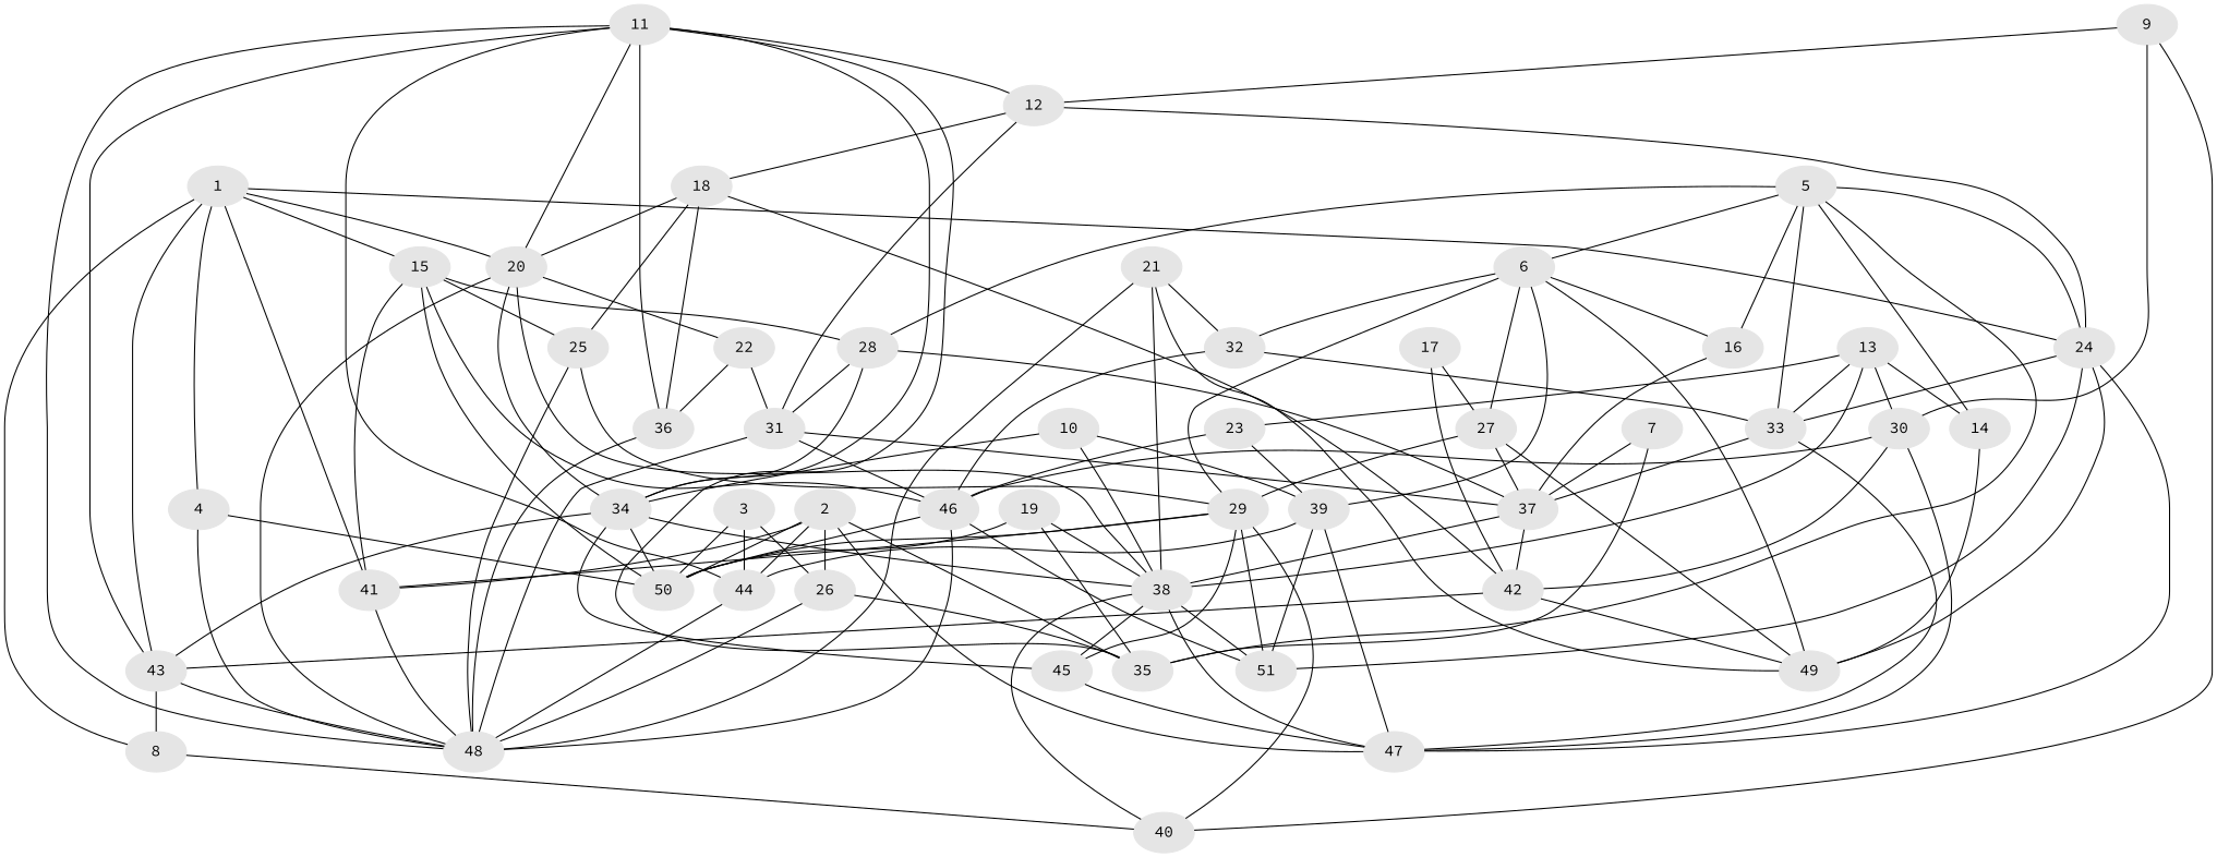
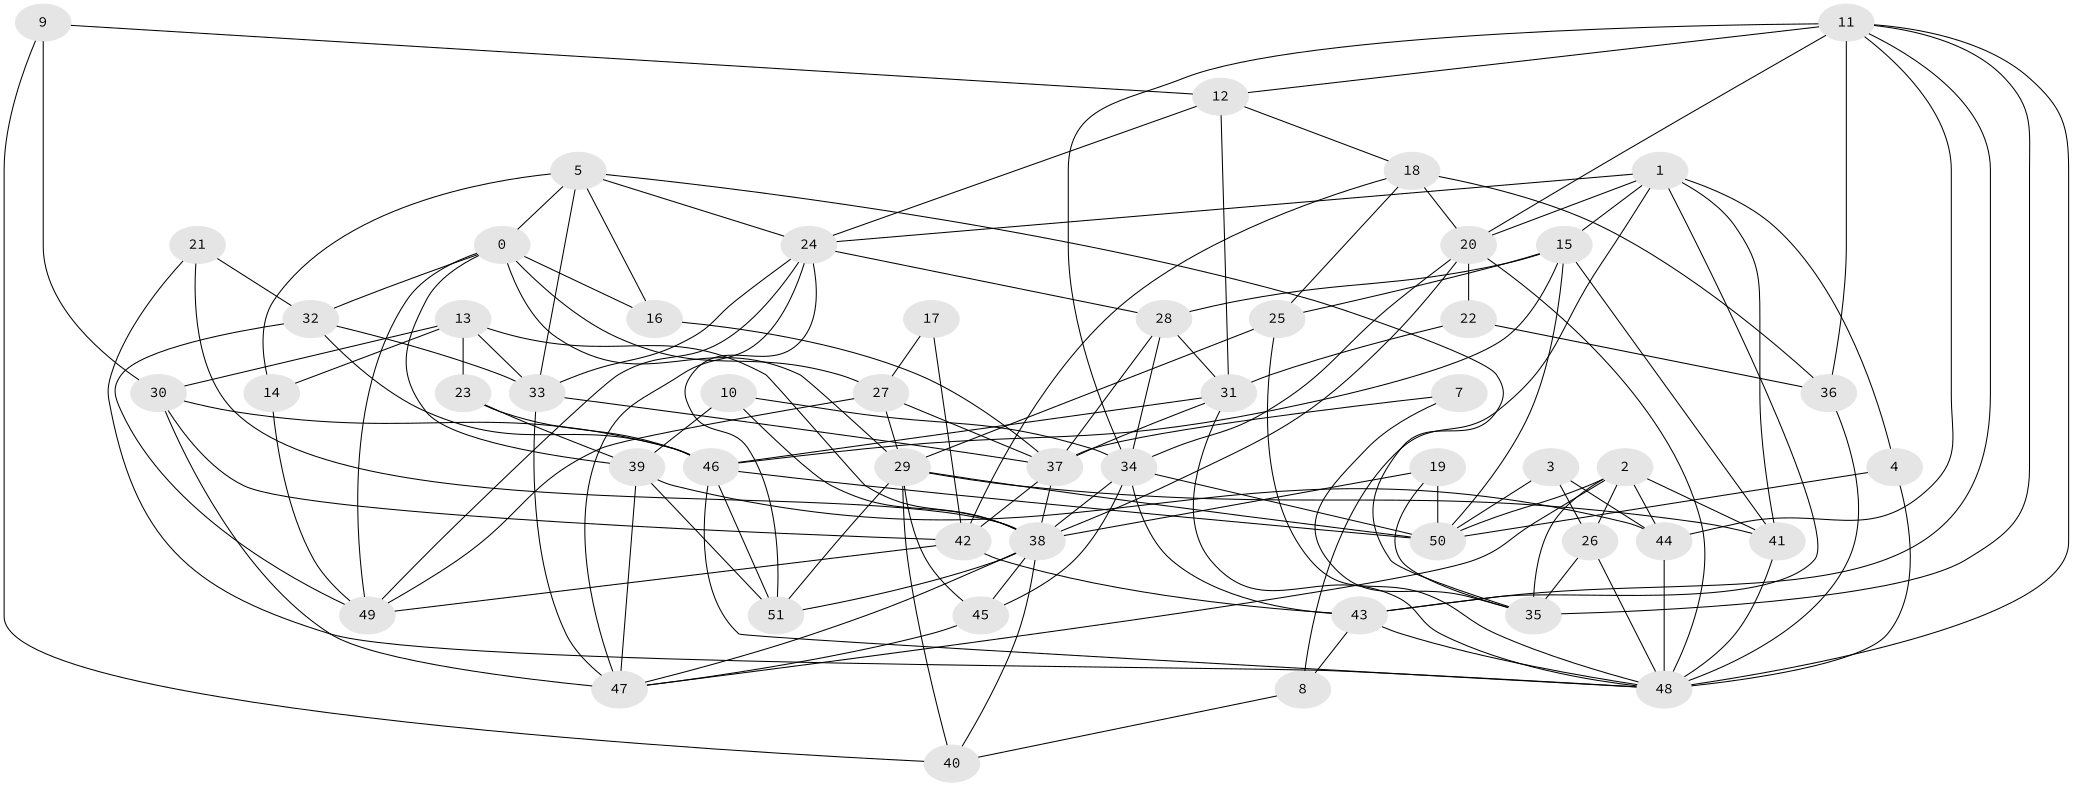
  graph {
    fontname="Source Code Pro"
    node [color=gray90 fontname="Source Code Pro" style=filled]
    edge [fontname="Source Code Pro" weight=1.0]
    1
    4
    8
    15
    20
    24
    41
    43
    50
    48
    40
    25
    28
    46
    34
    38
    22
    47
    33
    49
    51
    31
    37
    2
    26
    35
    44
    3
    5
-   6
+   6 [label=0]
    14
    16
    27
    29
    32
    39
    45
    7
    42
    9
    12
    30
    18
    10
    11
    36
    13
    23
    17
    19
    21
    1 -- 4
    1 -- 8
    1 -- 15
    1 -- 20
    1 -- 24
    1 -- 41
    1 -- 43
    4 -- 50
    4 -- 48
    8 -- 40
    15 -- 41
    15 -- 50
    15 -- 25
    15 -- 28
    15 -- 46
    20 -- 48
    20 -- 34
    20 -- 38
    20 -- 22
-   5 -- 28
+   24 -- 28
    24 -- 47
    24 -- 33
    24 -- 49
    24 -- 51
    41 -- 48
    43 -- 8
    43 -- 48
    25 -- 48
    25 -- 29
    28 -- 34
    28 -- 31
    28 -- 37
    46 -- 50
    46 -- 48
    46 -- 51
    34 -- 43
    34 -- 50
    34 -- 38
    34 -- 45
    38 -- 40
    38 -- 47
    38 -- 51
    38 -- 45 [weight=2.0]
    22 -- 31
    22 -- 36
    33 -- 47
    33 -- 37
    31 -- 48
    31 -- 46
    31 -- 37
    37 -- 38 [weight=2.0]
    37 -- 42
    2 -- 41
    2 -- 50
    2 -- 47
    2 -- 26
    2 -- 35
    2 -- 44
    26 -- 48
    26 -- 35 [weight=2.0]
    44 -- 48
    3 -- 50
    3 -- 26
    3 -- 44
    5 -- 24
    5 -- 33
    5 -- 35
    5 -- 6
    5 -- 14
    5 -- 16
    6 -- 49
    6 -- 16
    6 -- 27
    6 -- 29 [weight=2.0]
    6 -- 32
    6 -- 39
    14 -- 49
    16 -- 37
    27 -- 49
    27 -- 37
    27 -- 29
    29 -- 41
    29 -- 50
    29 -- 40
    29 -- 51
    29 -- 45
    32 -- 46
    32 -- 33
    39 -- 47
    39 -- 51
    39 -- 44
    45 -- 47
    7 -- 37
    7 -- 35
    42 -- 43
    42 -- 49
    9 -- 40
    9 -- 12
    9 -- 30
    12 -- 24
    12 -- 31
    12 -- 18
    30 -- 46 [weight=2.0]
    30 -- 47
    30 -- 42
    18 -- 20
    18 -- 25
    18 -- 42
    18 -- 36
    10 -- 34
    10 -- 38
    10 -- 39
    11 -- 20
    11 -- 43
    11 -- 48
    11 -- 34 [weight=2.0]
    11 -- 35
    11 -- 44
    11 -- 12
    11 -- 36
    36 -- 48 [weight=2.0]
    13 -- 38
    13 -- 33
    13 -- 14
    13 -- 30
    13 -- 23
    23 -- 46
    23 -- 39
    17 -- 27
    17 -- 42
    19 -- 50
    19 -- 38
    19 -- 35
    21 -- 48
    21 -- 38
-   21 -- 49
+   32 -- 49
    21 -- 32
  }
